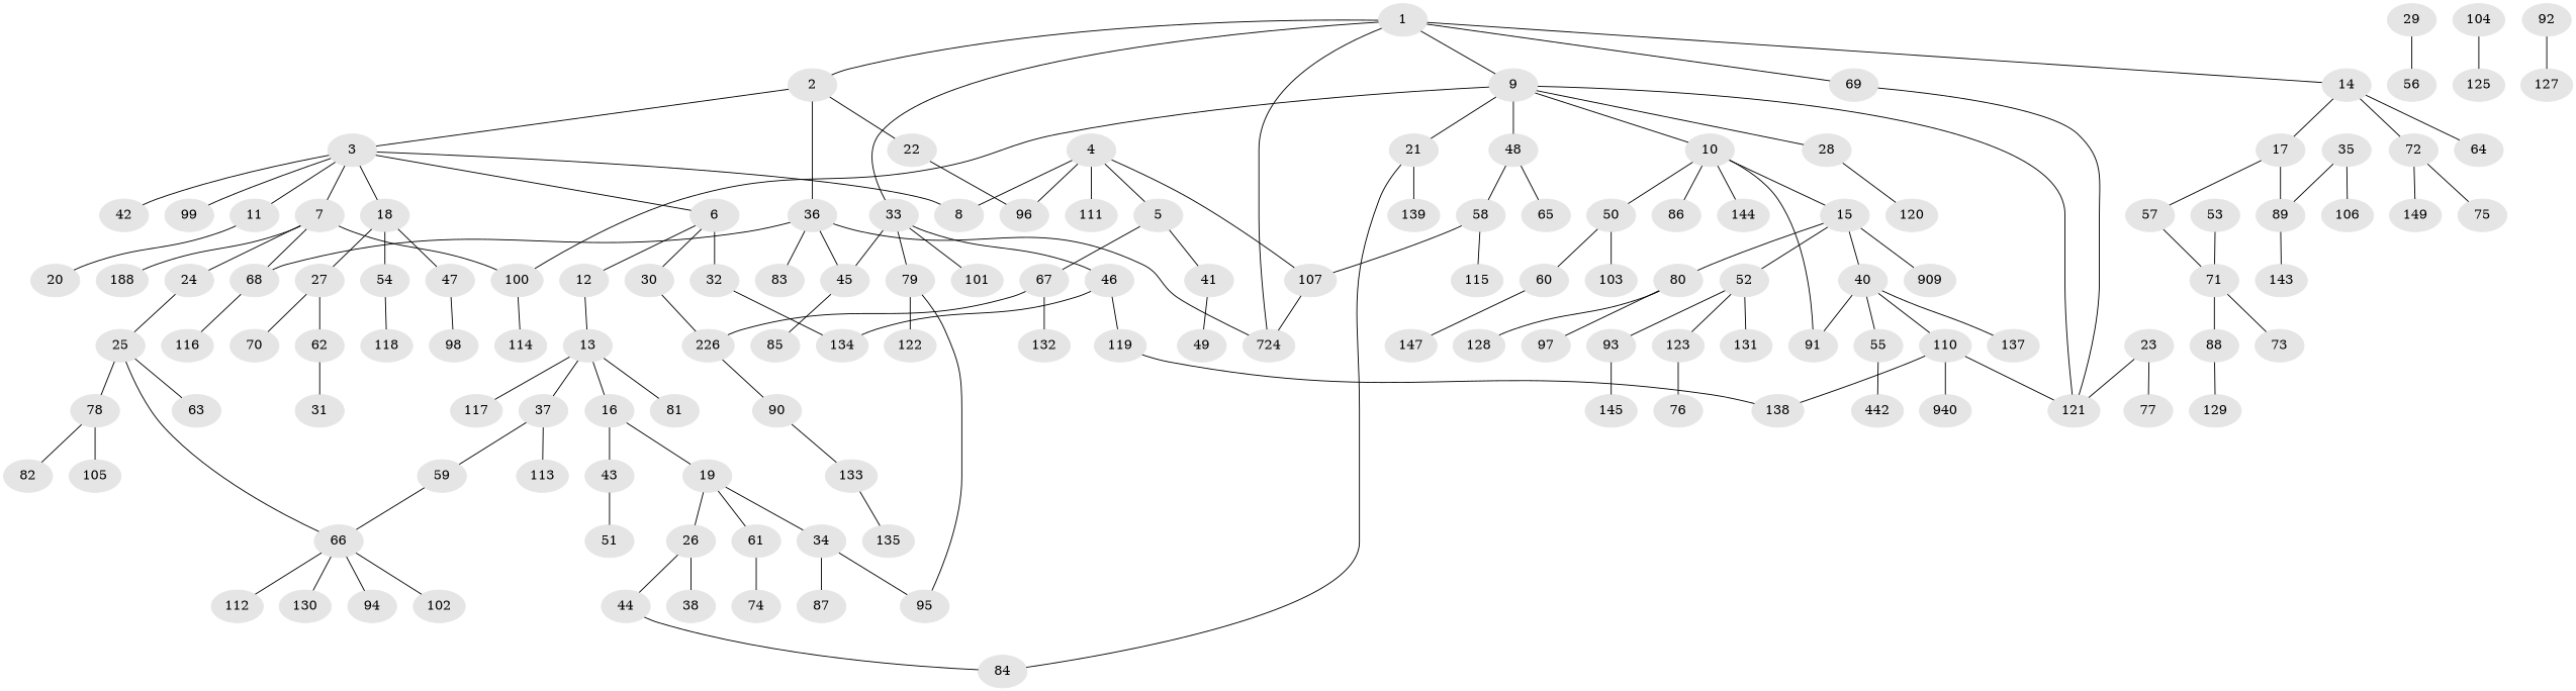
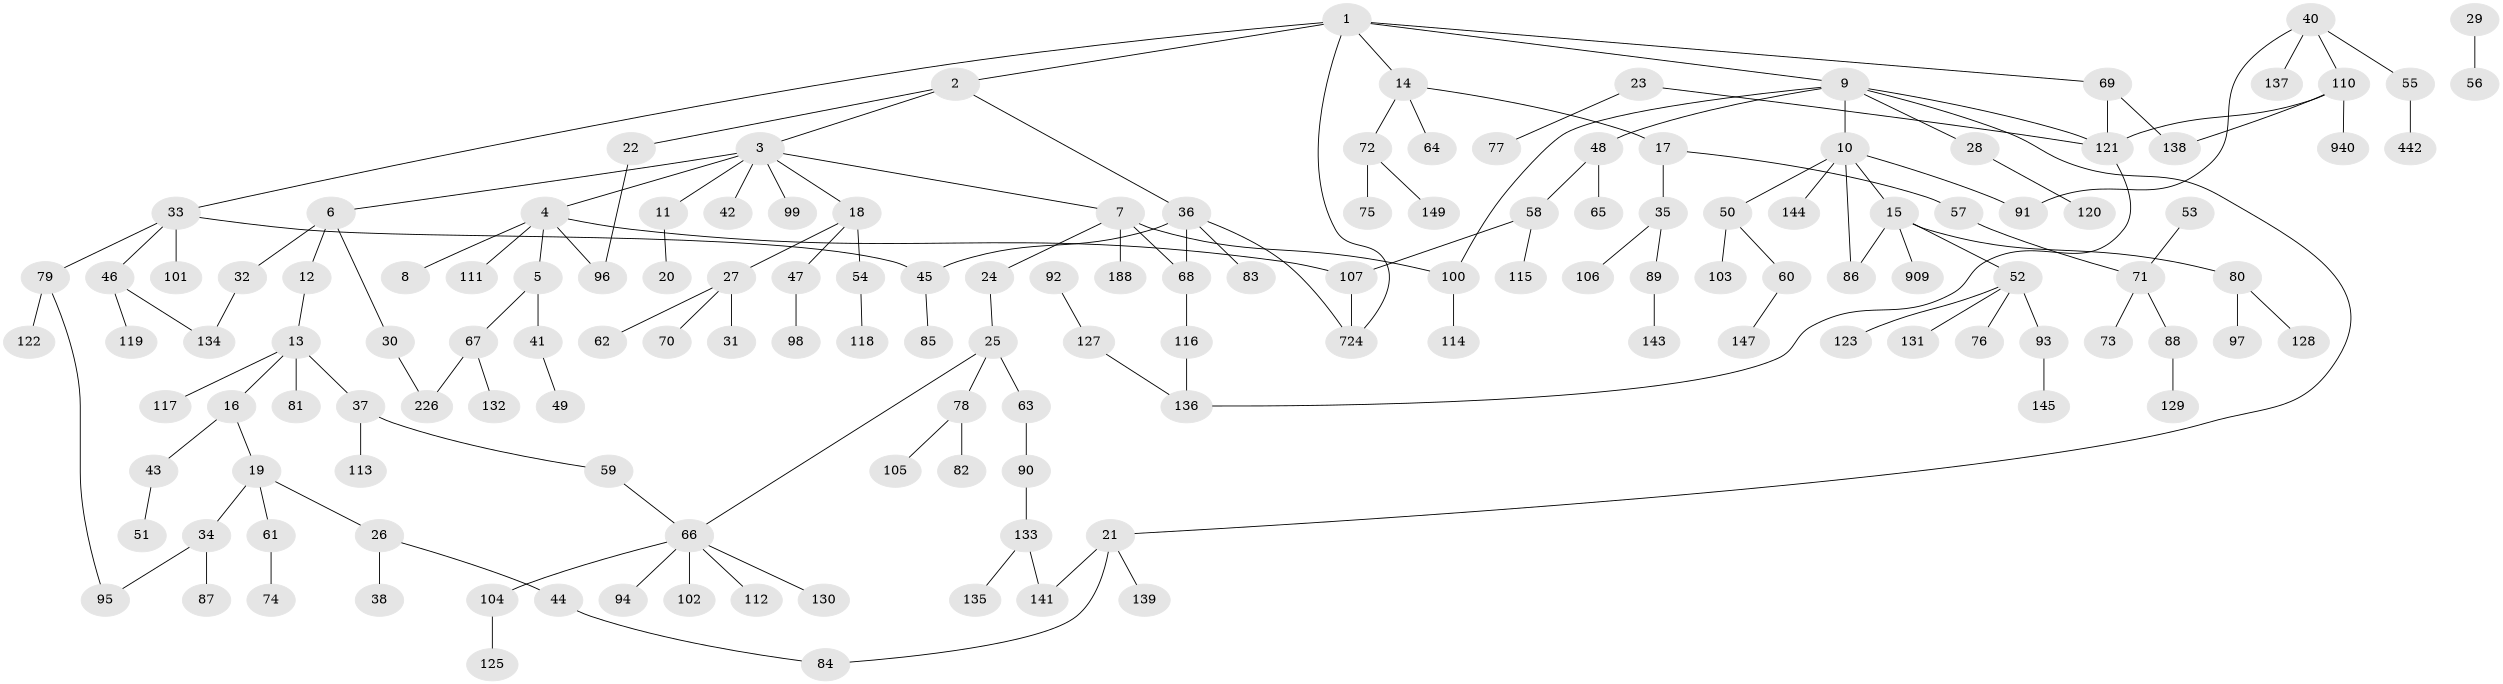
  graph {
    node [color=gray90 style=filled]
    1
    2
    9
    14
    33
    69
    n7 [label=724]
    3
    22
    36
    100
    10
    21
    28
    48
    121
    17
    64
    72
    45
    46
    79
    101
    138
    4
    6
    7
    11
    18
    42
    99
    96
    68
    83
    5
    8
    107
    111
    12
    30
    32
    24
    n43 [label=188]
    20
    27
    47
    54
    41
    67
    49
    n51 [label=226]
    132
    13
    134
    25
    116
    114
    29
    56
    15
    50
    86
    144
    91
    84
    139
+   141
    120
    58
    65
+   136
    40
    52
    80
    n75 [label=909]
    60
    103
    53
    71
    16
    37
    81
    117
    19
    43
    59
    113
    35
    57
    23
    77
    75
    n93 [label=149]
    55
    110
    137
    76
    93
    123
    131
    97
    128
    26
    34
    61
    51
    66
    89
    106
    31
    62
    70
    98
    118
    38
    44
    87
    95
    74
    73
    88
    63
    78
    90
    94
    102
    104
    112
    130
    82
    105
    92
    127
    85
    119
    122
    143
    n138 [label=442]
    n139 [label=940]
    115
    147
    145
    133
    125
    129
    135
    1 -- 2
    1 -- 9
    1 -- 14
    1 -- 33
    1 -- 69
    1 -- n7
    2 -- 3
    2 -- 22
    2 -- 36
    9 -- 100
    9 -- 10
    9 -- 21
    9 -- 28
    9 -- 48
    9 -- 121
    14 -- 17
    14 -- 64
    14 -- 72
    33 -- 45
    33 -- 46
    33 -- 79
    33 -- 101
    69 -- 121
-   119 -- 138
-   3 -- 8
+   69 -- 138
+   3 -- 4
    3 -- 6
    3 -- 7
    3 -- 11
    3 -- 18
    3 -- 42
    3 -- 99
    22 -- 96
    36 -- n7
    36 -- 45
    36 -- 68
    36 -- 83
    100 -- 114
    10 -- 15
    10 -- 50
    10 -- 86
    10 -- 144
    10 -- 91
    21 -- 84
    21 -- 139
+   21 -- 141
    28 -- 120
    48 -- 58
    48 -- 65
-   17 -- 89
+   121 -- 136
+   17 -- 35
    17 -- 57
    72 -- 75
    72 -- n93
    45 -- 85
    46 -- 134
    46 -- 119
    79 -- 95
    79 -- 122
    4 -- 96
    4 -- 5
    4 -- 8
    4 -- 107
    4 -- 111
    6 -- 12
    6 -- 30
    6 -- 32
    7 -- 100
    7 -- 68
    7 -- 24
    7 -- n43
    11 -- 20
    18 -- 27
    18 -- 47
    18 -- 54
    68 -- 116
    5 -- 41
    5 -- 67
    107 -- n7
    12 -- 13
    30 -- n51
    32 -- 134
    24 -- 25
-   62 -- 31
+   27 -- 31
    27 -- 62
    27 -- 70
    47 -- 98
    54 -- 118
    41 -- 49
    67 -- n51
    67 -- 132
    13 -- 16
    13 -- 37
    13 -- 81
    13 -- 117
    25 -- 66
    25 -- 63
    25 -- 78
+   116 -- 136
    29 -- 56
-   15 -- 40
+   15 -- 86
    15 -- 52
    15 -- 80
    15 -- n75
    50 -- 60
    50 -- 103
    58 -- 107
    58 -- 115
    40 -- 91
    40 -- 55
    40 -- 110
    40 -- 137
-   123 -- 76
+   52 -- 76
    52 -- 93
    52 -- 123
    52 -- 131
    80 -- 97
    80 -- 128
    60 -- 147
    53 -- 71
    71 -- 73
    71 -- 88
    16 -- 19
    16 -- 43
    37 -- 59
    37 -- 113
    19 -- 26
    19 -- 34
    19 -- 61
    43 -- 51
    59 -- 66
    35 -- 89
    35 -- 106
    57 -- 71
    23 -- 121
    23 -- 77
    55 -- n138
    110 -- 121
    110 -- 138
    110 -- n139
    93 -- 145
    26 -- 38
    26 -- 44
    34 -- 87
    34 -- 95
    61 -- 74
    66 -- 94
    66 -- 102
+   66 -- 104
    66 -- 112
    66 -- 130
    89 -- 143
    44 -- 84
    88 -- 129
-   n51 -- 90
+   63 -- 90
    78 -- 82
    78 -- 105
    90 -- 133
    104 -- 125
    92 -- 127
+   127 -- 136
+   133 -- 141
    133 -- 135
  }
